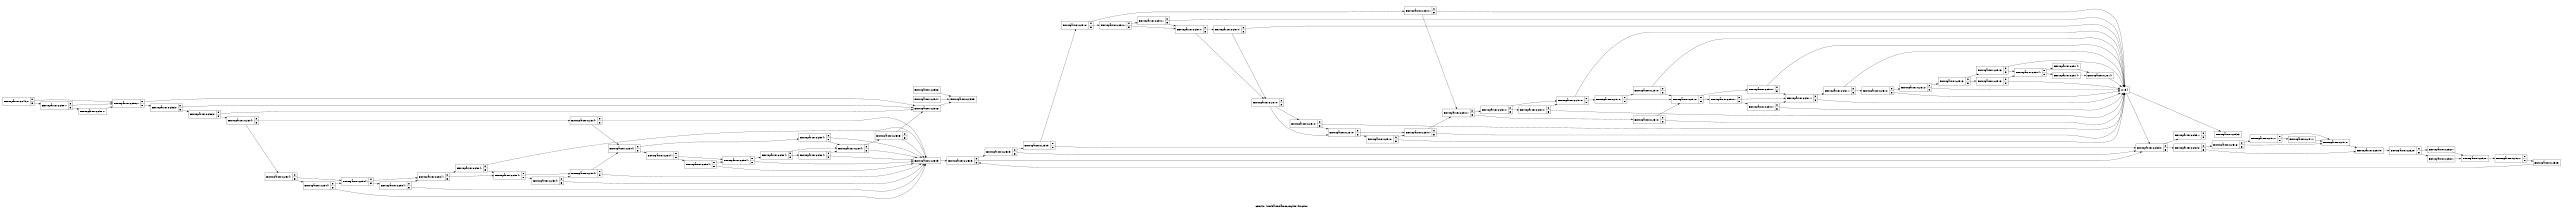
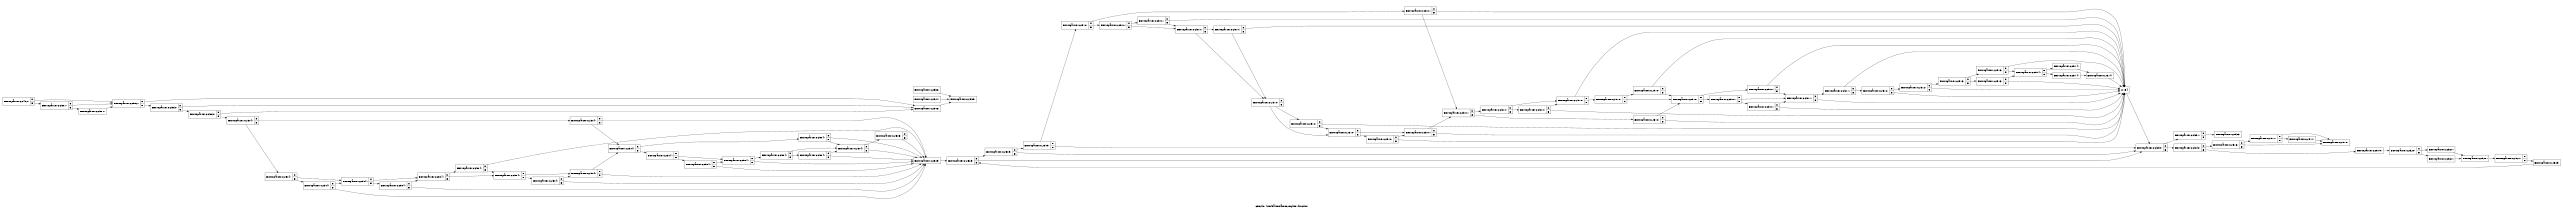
  digraph {
    label="CFG for 'htmlParseNameComplex' function"
    rankdir=LR
    node [shape=record]
    n1 [label="{HTMLparser.c:2492:|{<s0>T|<s1>F}}"]
    n2 [label="{HTMLparser.c:2501:|{<s0>T|<s1>F}}"]
    n3 [label="{HTMLparser.c:2502:|{<s0>T|<s1>F}}"]
    n4 [label="{HTMLparser.c:2501:}"]
    n5 [label="{HTMLparser.c:2506:}"]
    n6 [label="{HTMLparser.c:2503:|{<s0>T|<s1>F}}"]
    n7 [label="{HTMLparser.c:2539:}"]
    n8 [label="{HTMLparser.c:2503:|{<s0>T|<s1>F}}"]
    n9 [label="{HTMLparser.c:2504:|{<s0>T|<s1>F}}"]
    n10 [label="{HTMLparser.c:2504:|{<s0>T|<s1>F}}"]
    n11 [label="{HTMLparser.c:2504:|{<s0>T|<s1>F}}"]
    n12 [label="{HTMLparser.c:2504:|{<s0>T|<s1>F}}"]
    n13 [label="{HTMLparser.c:2504:|{<s0>T|<s1>F}}"]
    n14 [label="{HTMLparser.c:2509:}"]
    n15 [label="{HTMLparser.c:2504:|{<s0>T|<s1>F}}"]
    n16 [label="{HTMLparser.c:2504:|{<s0>T|<s1>F}}"]
    n17 [label="{HTMLparser.c:2504:|{<s0>T|<s1>F}}"]
    n18 [label="{HTMLparser.c:2509:|{<s0>T|<s1>F}}"]
    n19 [label="{HTMLparser.c:2504:|{<s0>T|<s1>F}}"]
    n20 [label="{HTMLparser.c:2504:|{<s0>T|<s1>F}}"]
    n21 [label="{HTMLparser.c:2504:|{<s0>T|<s1>F}}"]
    n22 [label="{HTMLparser.c:2504:|{<s0>T|<s1>F}}"]
    n23 [label="{HTMLparser.c:2509:|{<s0>T|<s1>F}}"]
    n24 [label="{HTMLparser.c:2509:|{<s0>T|<s1>F}}"]
    n25 [label="{HTMLparser.c:2504:|{<s0>T|<s1>F}}"]
    n26 [label="{HTMLparser.c:2504:|{<s0>T|<s1>F}}"]
    n27 [label="{HTMLparser.c:2504:|{<s0>T|<s1>F}}"]
    n28 [label="{HTMLparser.c:2504:|{<s0>T|<s1>F}}"]
    n29 [label="{HTMLparser.c:2504:|{<s0>T|<s1>F}}"]
    n30 [label="{HTMLparser.c:2505:|{<s0>T|<s1>F}}"]
    n31 [label="{HTMLparser.c:2504:|{<s0>T|<s1>F}}"]
    n32 [label="{HTMLparser.c:2504:|{<s0>T|<s1>F}}"]
    n33 [label="{HTMLparser.c:2509:|{<s0>T|<s1>F}}"]
    n34 [label="{HTMLparser.c:2515:|{<s0>T|<s1>F}}"]
    n35 [label="{HTMLparser.c:2531:|{<s0>T|<s1>F}}"]
    n36 [label="{HTMLparser.c:2510:|{<s0>T|<s1>F}}"]
    n37 [label="{HTMLparser.c:2516:|{<s0>T|<s1>F}}"]
    n38 [label="{HTMLparser.c:2519:}"]
    n39 [label="{HTMLparser.c:2533:}"]
    n40 [label="{HTMLparser.c:2510:|{<s0>T|<s1>F}}"]
    n41 [label="{HTMLparser.c:2510:|{<s0>T|<s1>F}}"]
    n42 [label="{HTMLparser.c:2510:|{<s0>T|<s1>F}}"]
    n43 [label="{HTMLparser.c:2510:|{<s0>T|<s1>F}}"]
    n44 [label="{%154}"]
    n45 [label="{HTMLparser.c:2510:|{<s0>T|<s1>F}}"]
    n46 [label="{HTMLparser.c:2510:|{<s0>T|<s1>F}}"]
    n47 [label="{HTMLparser.c:2510:|{<s0>T|<s1>F}}"]
    n48 [label="{HTMLparser.c:2510:|{<s0>T|<s1>F}}"]
    n49 [label="{HTMLparser.c:2510:|{<s0>T|<s1>F}}"]
    n50 [label="{HTMLparser.c:2510:|{<s0>T|<s1>F}}"]
    n51 [label="{HTMLparser.c:2510:|{<s0>T|<s1>F}}"]
    n52 [label="{HTMLparser.c:2510:|{<s0>T|<s1>F}}"]
    n53 [label="{HTMLparser.c:2510:|{<s0>T|<s1>F}}"]
    n54 [label="{HTMLparser.c:2510:|{<s0>T|<s1>F}}"]
    n55 [label="{HTMLparser.c:2510:|{<s0>T|<s1>F}}"]
    n56 [label="{HTMLparser.c:2510:|{<s0>T|<s1>F}}"]
    n57 [label="{HTMLparser.c:2510:|{<s0>T|<s1>F}}"]
    n58 [label="{HTMLparser.c:2510:|{<s0>T|<s1>F}}"]
    n59 [label="{HTMLparser.c:2510:|{<s0>T|<s1>F}}"]
    n60 [label="{HTMLparser.c:2510:|{<s0>T|<s1>F}}"]
    n61 [label="{HTMLparser.c:2511:|{<s0>T|<s1>F}}"]
    n62 [label="{HTMLparser.c:2510:|{<s0>T|<s1>F}}"]
    n63 [label="{HTMLparser.c:2511:|{<s0>T|<s1>F}}"]
    n64 [label="{HTMLparser.c:2512:|{<s0>T|<s1>F}}"]
    n65 [label="{HTMLparser.c:2512:|{<s0>T|<s1>F}}"]
    n66 [label="{HTMLparser.c:2513:|{<s0>T|<s1>F}}"]
    n67 [label="{HTMLparser.c:2513:|{<s0>T|<s1>F}}"]
    n68 [label="{HTMLparser.c:2513:|{<s0>T|<s1>F}}"]
    n69 [label="{HTMLparser.c:2514:|{<s0>T|<s1>F}}"]
    n70 [label="{HTMLparser.c:2514:}"]
    n71 [label="{HTMLparser.c:2514:}"]
    n72 [label="{HTMLparser.c:2514:}"]
    n73 [label="{HTMLparser.c:2517:|{<s0>T|<s1>F}}"]
    n74 [label="{HTMLparser.c:2518:}"]
    n75 [label="{HTMLparser.c:2520:|{<s0>T|<s1>F}}"]
    n76 [label="{HTMLparser.c:2538:}"]
    n77 [label="{HTMLparser.c:2517:}"]
    n78 [label="{HTMLparser.c:2520:}"]
    n79 [label="{HTMLparser.c:2520:}"]
    n80 [label="{HTMLparser.c:2520:}"]
    n81 [label="{HTMLparser.c:2521:|{<s0>T|<s1>F}}"]
    n82 [label="{HTMLparser.c:2509:}"]
    n83 [label="{HTMLparser.c:2527:}"]
    n1 -> n2
    n1 -> n3
    n2 -> n3
    n2 -> n4
    n3 -> n5
    n3 -> n6
    n4 -> n3
    n5 -> n7
    n6 -> n5
    n6 -> n8
    n8 -> n5
    n8 -> n9
    n9 -> n10
    n9 -> n11
    n10 -> n12
    n10 -> n13
    n11 -> n14
    n11 -> n15
    n12 -> n13
    n12 -> n14
    n13 -> n16
    n13 -> n17
    n14 -> n18
    n15 -> n19
    n15 -> n20
    n16 -> n14
    n16 -> n17
    n17 -> n21
    n17 -> n22
    n18 -> n23
    n18 -> n24
    n19 -> n14
    n19 -> n27
    n20 -> n28
    n20 -> n29
    n21 -> n14
    n21 -> n22
    n22 -> n25
    n22 -> n26
    n23 -> n24
    n23 -> n33
    n24 -> n34
    n24 -> n35
    n25 -> n14
    n25 -> n26
    n26 -> n14
    n26 -> n15
    n27 -> n14
    n27 -> n30
    n28 -> n14
    n28 -> n29
    n29 -> n14
    n29 -> n31
-   n30 -> n5
    n30 -> n14
    n31 -> n27
    n31 -> n32
    n32 -> n14
    n32 -> n27
    n33 -> n24
    n33 -> n36
    n34 -> n37
    n34 -> n38
-   n44 -> n39
+   n35 -> n39
    n36 -> n40
    n36 -> n41
    n37 -> n73
    n37 -> n74
    n38 -> n75
    n40 -> n42
    n40 -> n43
    n41 -> n44
    n41 -> n45
    n42 -> n43
    n42 -> n44
    n43 -> n46
    n43 -> n47
    n44 -> n24
    n45 -> n48
    n45 -> n49
    n46 -> n44
    n46 -> n47
    n47 -> n50
    n47 -> n51
    n48 -> n44
    n48 -> n54
    n49 -> n55
    n49 -> n56
    n50 -> n44
    n50 -> n51
    n51 -> n52
    n51 -> n53
    n52 -> n44
    n52 -> n53
    n53 -> n44
    n53 -> n45
    n54 -> n57
    n54 -> n58
    n55 -> n44
    n55 -> n56
    n56 -> n44
    n56 -> n59
    n57 -> n60
    n57 -> n61
    n58 -> n44
    n58 -> n61
    n59 -> n54
    n59 -> n62
    n60 -> n44
    n60 -> n61
    n61 -> n44
    n61 -> n63
    n62 -> n44
    n62 -> n54
    n63 -> n44
    n63 -> n64
    n64 -> n44
    n64 -> n65
    n65 -> n44
    n65 -> n66
    n66 -> n67
    n66 -> n68
    n67 -> n44
    n67 -> n69
    n68 -> n44
    n68 -> n69
    n69 -> n70
    n69 -> n71
    n70 -> n72
    n71 -> n72
    n72 -> n44
    n73 -> n74
    n73 -> n77
-   n74 -> n38
    n75 -> n78
    n75 -> n79
    n76 -> n7
    n77 -> n74
    n78 -> n80
    n79 -> n80
    n80 -> n81
    n81 -> n82
    n82 -> n18
    n83 -> n7
  }
